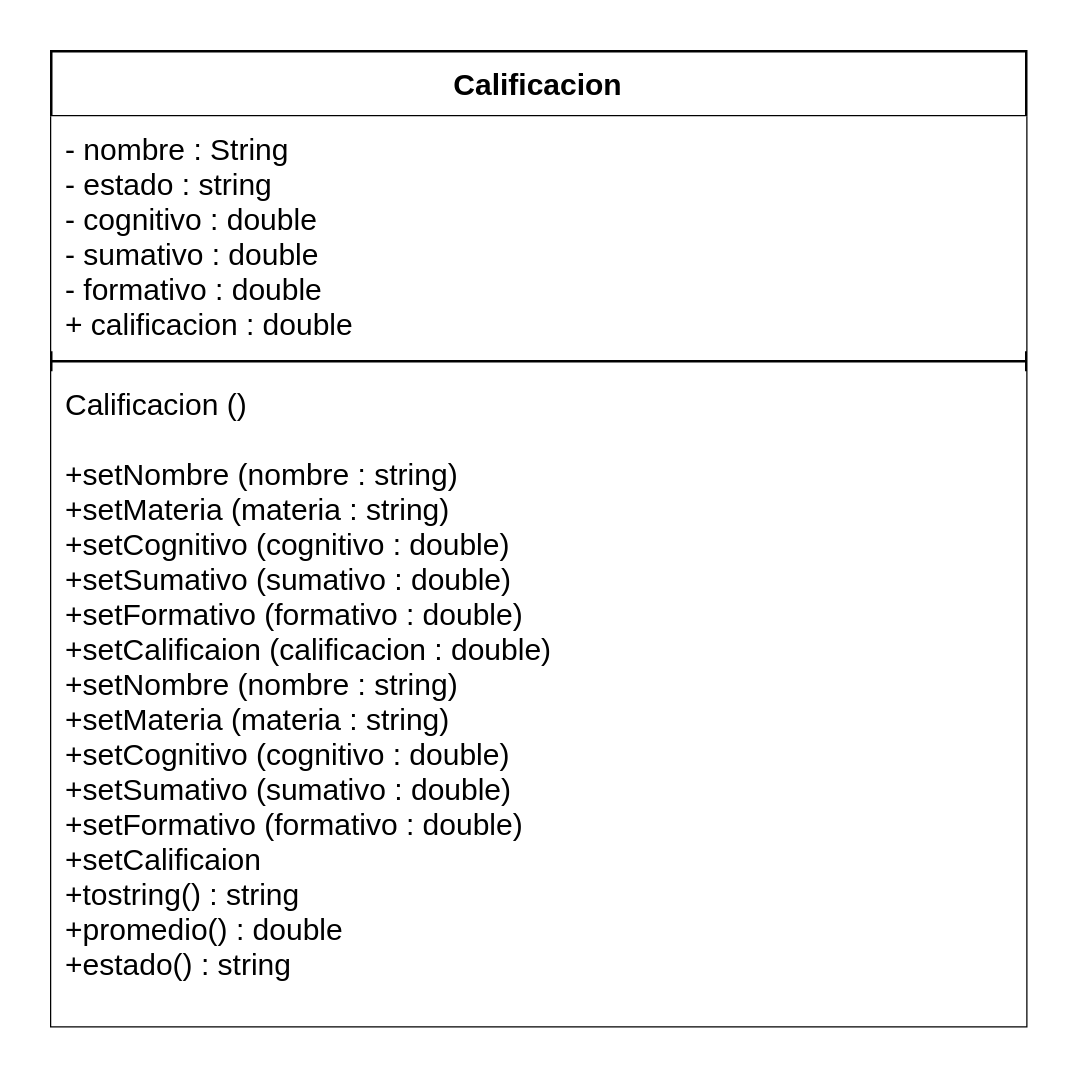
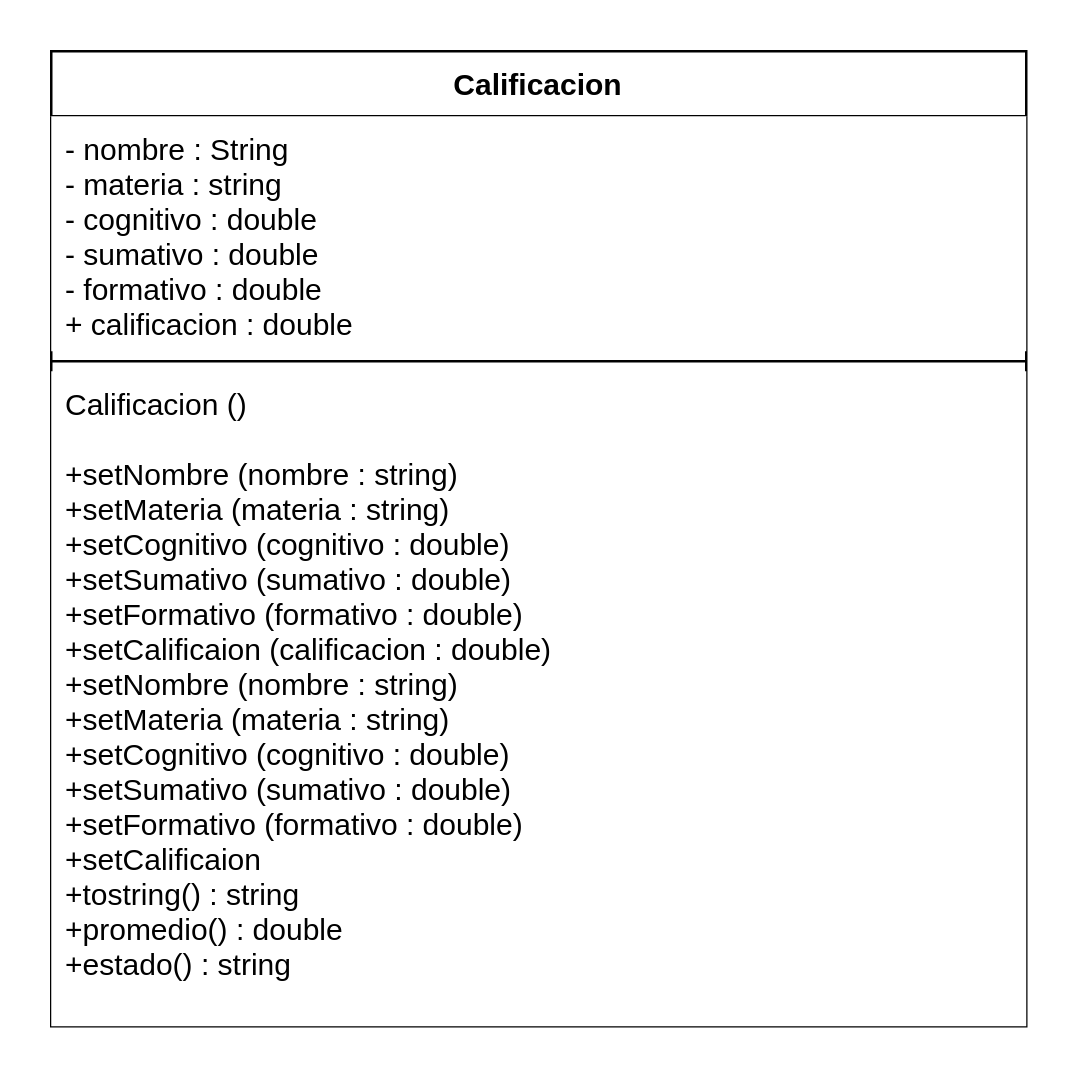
  <mxCell id="0" />
  <mxCell id="1" parent="0" />
  <mxCell id="2" value="Calificacion" style="swimlane;fontStyle=1;align=center;verticalAlign=top;childLayout=stackLayout;horizontal=1;startSize=26;horizontalStack=0;resizeParent=1;resizeParentMax=0;resizeLast=0;collapsible=1;marginBottom=0;" parent="1" vertex="1"><mxGeometry x="20" y="20" width="390" height="390" as="geometry" /></mxCell>
- <mxCell id="3" value="- nombre : String&#10;- estado : string&#10;- cognitivo : double&#10;- sumativo : double&#10;- formativo : double&#10;+ calificacion : double" style="text;strokeColor=none;fillColor=default;align=left;verticalAlign=top;spacingLeft=4;spacingRight=4;overflow=hidden;rotatable=0;points=[[0,0.5],[1,0.5]];portConstraint=eastwest;" parent="2" vertex="1"><mxGeometry y="26" width="390" height="94" as="geometry" /></mxCell>
+ <mxCell id="3" value="- nombre : String&#10;- materia : string&#10;- cognitivo : double&#10;- sumativo : double&#10;- formativo : double&#10;+ calificacion : double" style="text;strokeColor=none;fillColor=default;align=left;verticalAlign=top;spacingLeft=4;spacingRight=4;overflow=hidden;rotatable=0;points=[[0,0.5],[1,0.5]];portConstraint=eastwest;" parent="2" vertex="1"><mxGeometry y="26" width="390" height="94" as="geometry" /></mxCell>
  <mxCell id="4" value="" style="line;strokeWidth=1;fillColor=none;align=left;verticalAlign=middle;spacingTop=-1;spacingLeft=3;spacingRight=3;rotatable=0;labelPosition=right;points=[];portConstraint=eastwest;" parent="2" vertex="1"><mxGeometry y="120" width="390" height="8" as="geometry" /></mxCell>
  <mxCell id="5" value="Calificacion ()&#10;&#10;+setNombre (nombre : string)&#10;+setMateria (materia : string)&#10;+setCognitivo (cognitivo : double)&#10;+setSumativo (sumativo : double)&#10;+setFormativo (formativo : double)&#10;+setCalificaion (calificacion : double)&#10;+setNombre (nombre : string)&#10;+setMateria (materia : string)&#10;+setCognitivo (cognitivo : double)&#10;+setSumativo (sumativo : double)&#10;+setFormativo (formativo : double)&#10;+setCalificaion &#10;+tostring() : string&#10;+promedio() : double&#10;+estado() : string" style="text;strokeColor=none;fillColor=default;align=left;verticalAlign=top;spacingLeft=4;spacingRight=4;overflow=hidden;rotatable=0;points=[[0,0.5],[1,0.5]];portConstraint=eastwest;" parent="2" vertex="1"><mxGeometry y="128" width="390" height="262" as="geometry" /></mxCell>
